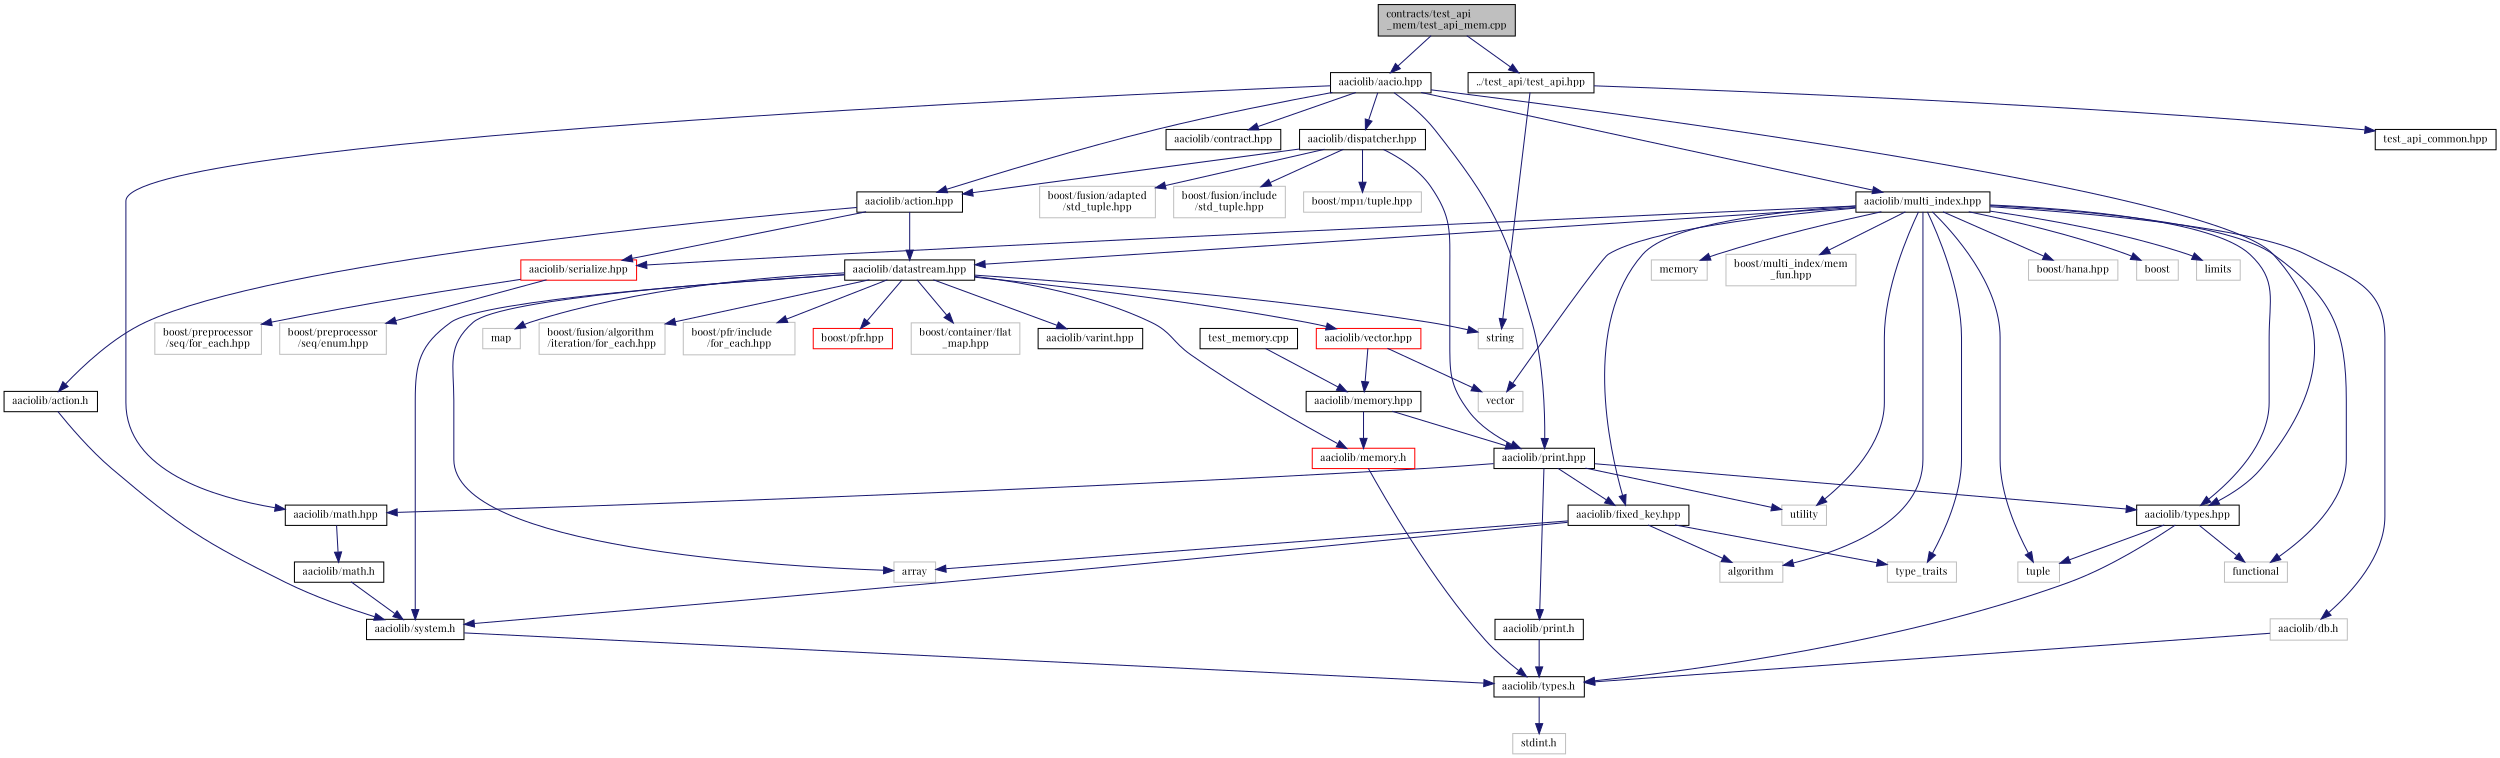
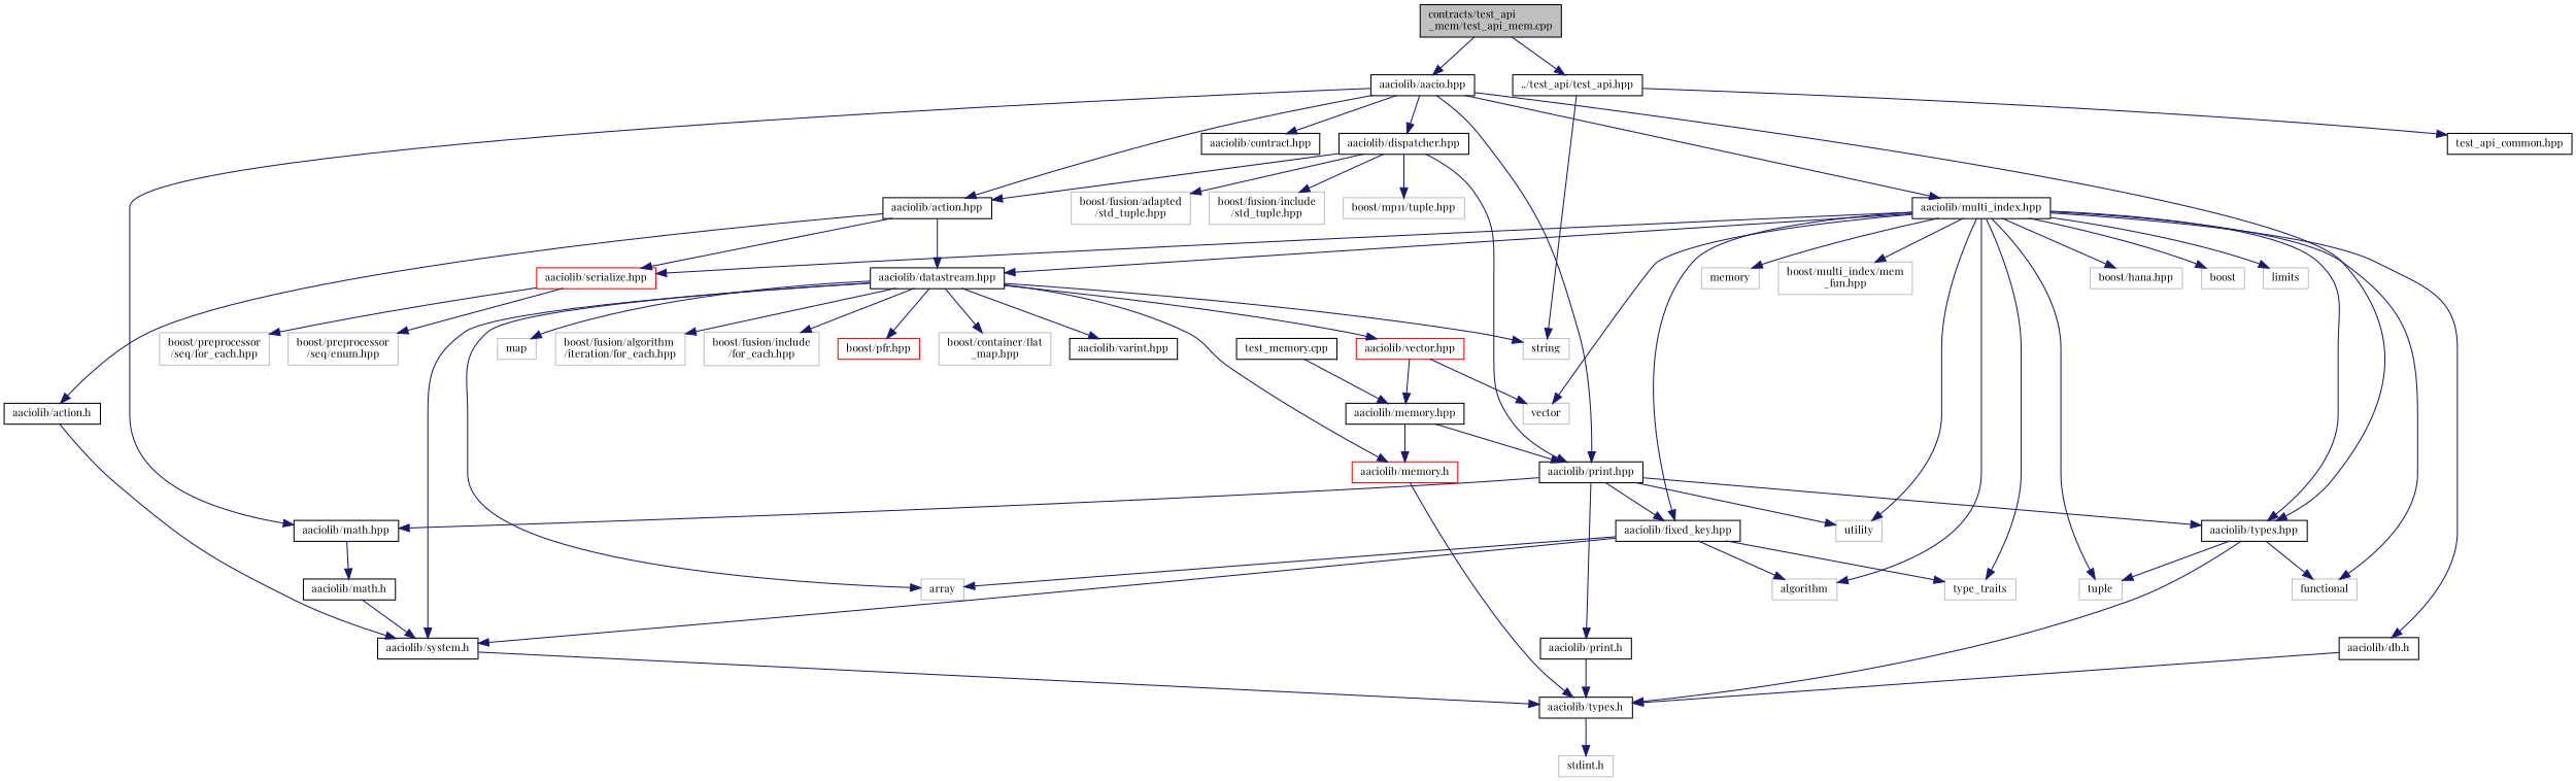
  digraph {
    fontname="Playfair Display"
    node [color=grey75 fillcolor=white fontname="Playfair Display" fontsize=10 shape=record style=filled]
    edge [color=midnightblue fontname="Playfair Display" fontsize=10 labelfontname=Helvetica labelfontsize=10 style=solid]
    n1 [color=black fillcolor=grey75 fontcolor=black height=0.2 label="contracts/test_api\l_mem/test_api_mem.cpp" width=0.4]
    n2 [color=black height=0.2 label="aaciolib/aacio.hpp" width=0.4]
    n3 [color=black height=0.2 label="../test_api/test_api.hpp" width=0.4]
    n4 [color=black height=0.2 label="aaciolib/types.hpp" width=0.4]
    n5 [color=black height=0.2 label="aaciolib/action.hpp" width=0.4]
    n6 [color=black height=0.2 label="aaciolib/print.hpp" width=0.4]
    n7 [color=black height=0.2 label="aaciolib/math.hpp" width=0.4]
    n8 [color=black height=0.2 label="aaciolib/multi_index.hpp" width=0.4]
    n9 [color=black height=0.2 label="aaciolib/dispatcher.hpp" width=0.4]
    n10 [color=black height=0.2 label="aaciolib/contract.hpp" width=0.4]
    n11 [height=0.2 label=string width=0.4]
    n12 [color=black height=0.2 label="test_api_common.hpp" width=0.4]
    n13 [color=black height=0.2 label="test_memory.cpp" width=0.4]
    n14 [color=black height=0.2 label="aaciolib/memory.hpp" width=0.4]
    n15 [color=black height=0.2 label="aaciolib/types.h" width=0.4]
    n16 [height=0.2 label=functional width=0.4]
    n17 [height=0.2 label=tuple width=0.4]
    n18 [color=black height=0.2 label="aaciolib/action.h" width=0.4]
    n19 [color=black height=0.2 label="aaciolib/datastream.hpp" width=0.4]
    n20 [color=red height=0.2 label="aaciolib/serialize.hpp" width=0.4]
    n21 [color=black height=0.2 label="aaciolib/print.h" width=0.4]
    n22 [color=black height=0.2 label="aaciolib/fixed_key.hpp" width=0.4]
    n23 [height=0.2 label=utility width=0.4]
    n24 [color=black height=0.2 label="aaciolib/math.h" width=0.4]
    n25 [height=0.2 label=vector width=0.4]
    n26 [height=0.2 label=algorithm width=0.4]
    n27 [height=0.2 label=type_traits width=0.4]
    n28 [height=0.2 label="boost/hana.hpp" width=0.4]
    n29 [height=0.2 label=boost width=0.4]
    n30 [height=0.2 label=limits width=0.4]
    n31 [height=0.2 label=memory width=0.4]
    n32 [height=0.2 label="boost/multi_index/mem\l_fun.hpp" width=0.4]
-   n33 [height=0.2 label="aaciolib/db.h" width=0.4]
+   n33 [color=black height=0.2 label="aaciolib/db.h" width=0.4]
    n34 [height=0.2 label="boost/fusion/adapted\l/std_tuple.hpp" width=0.4]
    n35 [height=0.2 label="boost/fusion/include\l/std_tuple.hpp" width=0.4]
    n36 [height=0.2 label="boost/mp11/tuple.hpp" width=0.4]
    n37 [height=0.2 label="stdint.h" width=0.4]
    n38 [color=black height=0.2 label="aaciolib/system.h" width=0.4]
    n39 [color=red height=0.2 label="aaciolib/memory.h" width=0.4]
    n40 [color=red height=0.2 label="aaciolib/vector.hpp" width=0.4]
    n41 [height=0.2 label=array width=0.4]
    n42 [height=0.2 label="boost/container/flat\l_map.hpp" width=0.4]
    n43 [color=black height=0.2 label="aaciolib/varint.hpp" width=0.4]
    n44 [height=0.2 label=map width=0.4]
    n45 [height=0.2 label="boost/fusion/algorithm\l/iteration/for_each.hpp" width=0.4]
-   n46 [height=0.2 label="boost/pfr/include\l/for_each.hpp" width=0.4]
+   n46 [height=0.2 label="boost/fusion/include\l/for_each.hpp" width=0.4]
    n47 [color=red height=0.2 label="boost/pfr.hpp" width=0.4]
    n48 [height=0.2 label="boost/preprocessor\l/seq/for_each.hpp" width=0.4]
    n49 [height=0.2 label="boost/preprocessor\l/seq/enum.hpp" width=0.4]
    n1 -> n2
    n1 -> n3
    n2 -> n4
    n2 -> n5
    n2 -> n6
    n2 -> n7
    n2 -> n8
    n2 -> n9
    n2 -> n10
    n3 -> n11
    n3 -> n12
    n4 -> n15
    n4 -> n16
    n4 -> n17
    n5 -> n18
    n5 -> n19
    n5 -> n20
    n6 -> n4
    n6 -> n7
    n6 -> n21
    n6 -> n22
    n6 -> n23
    n7 -> n24
    n8 -> n4
    n8 -> n16
    n8 -> n17
    n8 -> n19
    n8 -> n20
    n8 -> n22
    n8 -> n23
    n8 -> n25
    n8 -> n26
    n8 -> n27
    n8 -> n28
    n8 -> n29
    n8 -> n30
    n8 -> n31
    n8 -> n32
    n8 -> n33
    n9 -> n5
    n9 -> n6
    n9 -> n34
    n9 -> n35
    n9 -> n36
    n13 -> n14
    n14 -> n6
    n14 -> n39
    n15 -> n37
    n18 -> n38
    n19 -> n11
    n19 -> n38
    n19 -> n39
    n19 -> n40
    n19 -> n41
    n19 -> n42
    n19 -> n43
    n19 -> n44
    n19 -> n45
    n19 -> n46
    n19 -> n47
    n20 -> n48
    n20 -> n49
    n21 -> n15
    n22 -> n26
    n22 -> n27
    n22 -> n38
    n22 -> n41
    n24 -> n38
    n33 -> n15
    n38 -> n15
    n39 -> n15
    n40 -> n14
    n40 -> n25
  }
